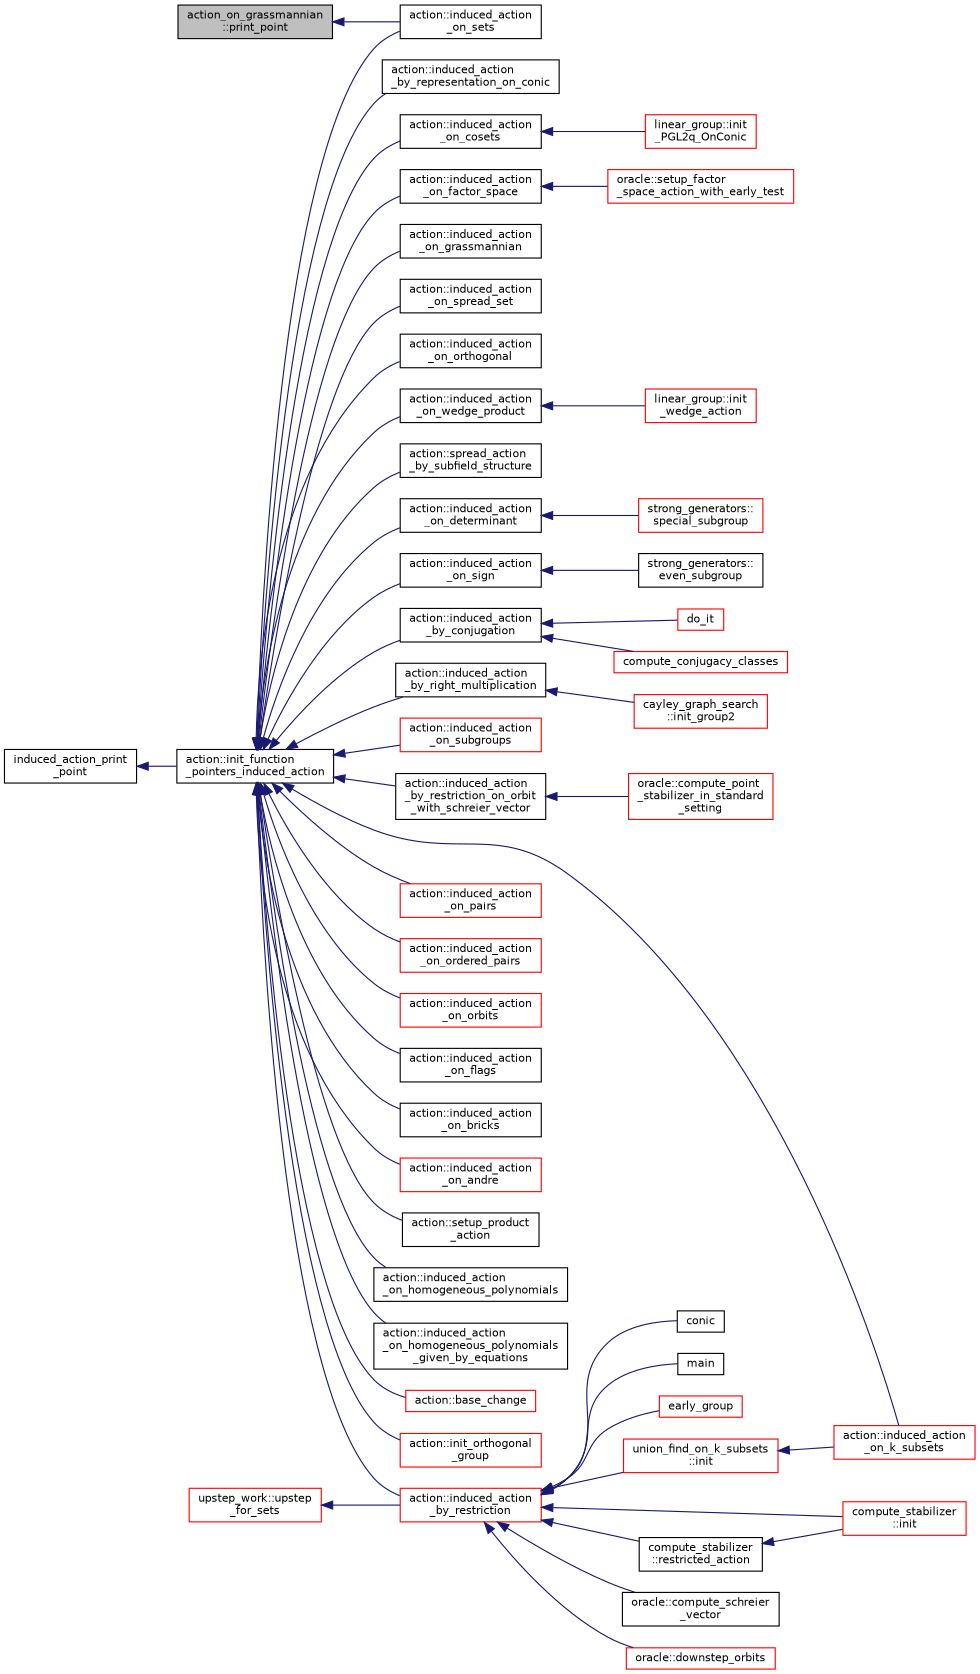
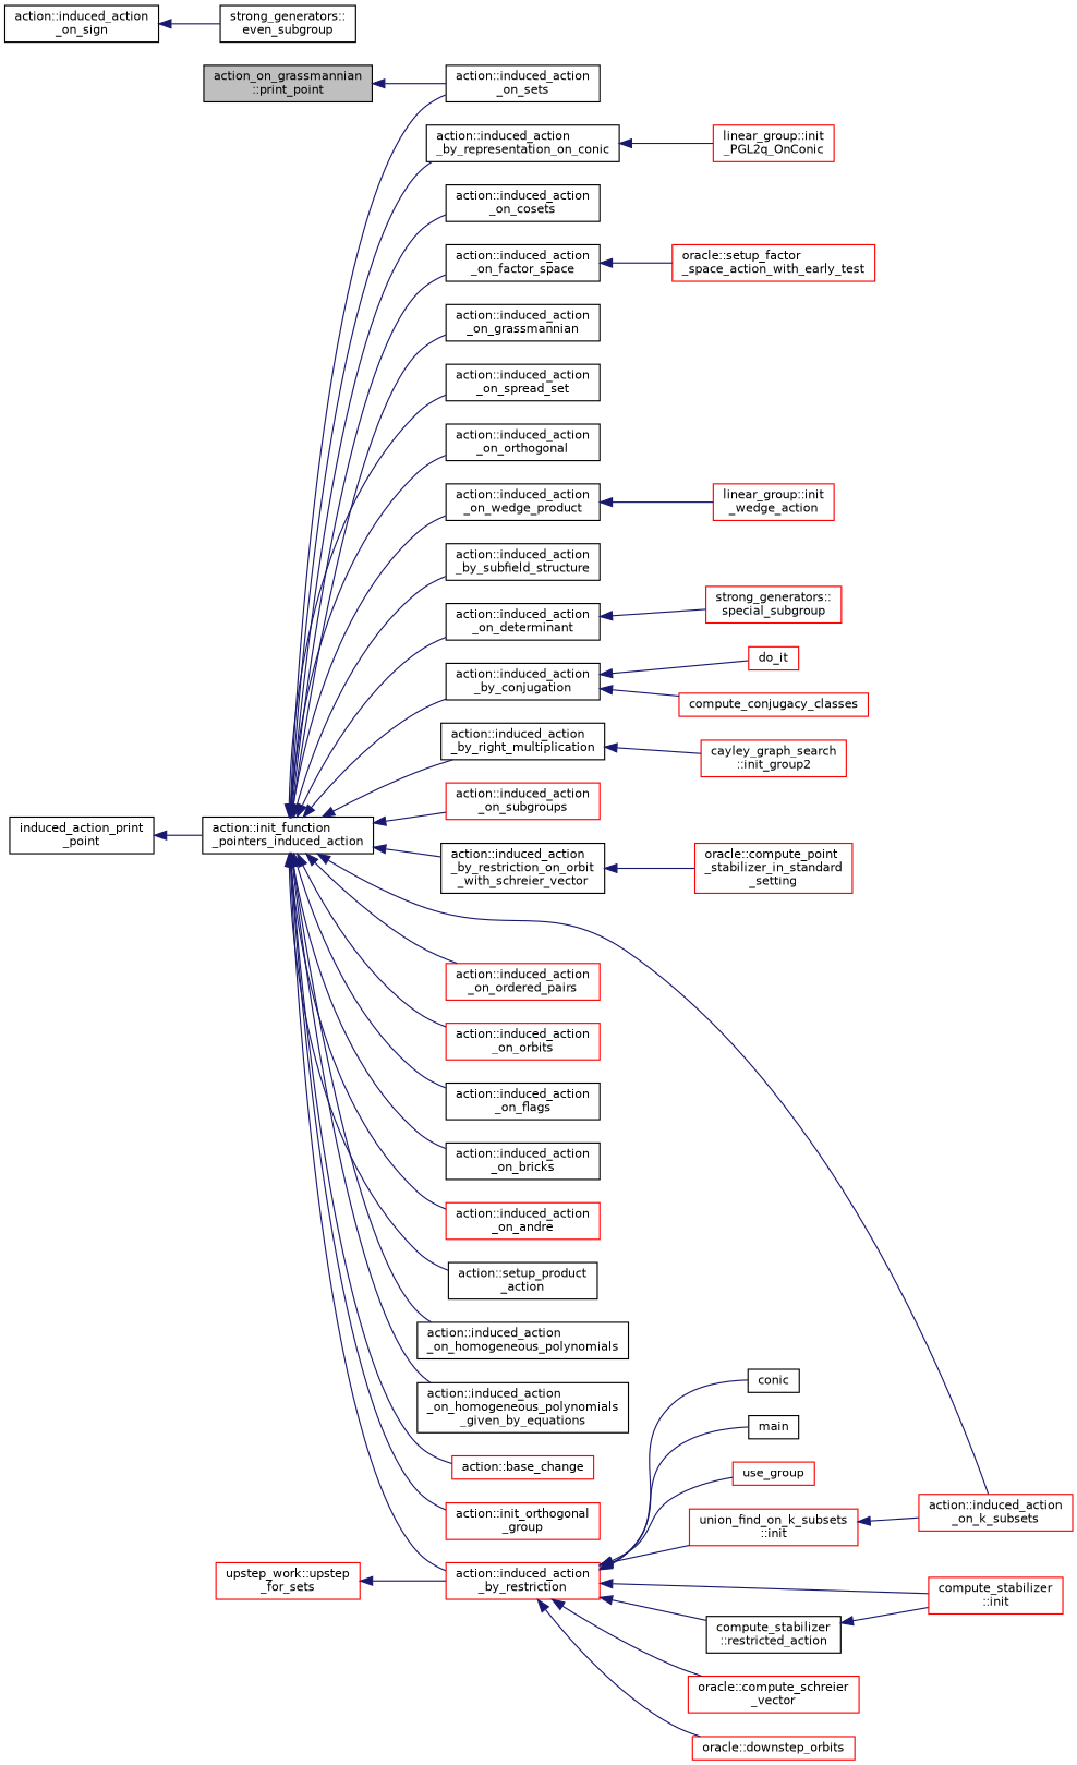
  digraph {
    rankdir=LR
    node [color=black fillcolor=white fontname=Helvetica fontsize=10 shape=record style=filled]
    edge [color=midnightblue dir=back fontname=Helvetica fontsize=10 labelfontname=Helvetica labelfontsize=10 style=solid]
    n1 [fillcolor=grey75 fontcolor=black height=0.2 label="action_on_grassmannian\l::print_point" width=0.4]
    n2 [height=0.2 label="action::induced_action\l_on_sets" width=0.4]
    n3 [height=0.2 label="induced_action_print\l_point" width=0.4]
    n4 [height=0.2 label="action::init_function\l_pointers_induced_action" width=0.4]
    n5 [height=0.2 label="action::induced_action\l_by_representation_on_conic" width=0.4]
    n6 [height=0.2 label="action::induced_action\l_on_cosets" width=0.4]
    n7 [height=0.2 label="action::induced_action\l_on_factor_space" width=0.4]
    n8 [height=0.2 label="action::induced_action\l_on_grassmannian" width=0.4]
    n9 [height=0.2 label="action::induced_action\l_on_spread_set" width=0.4]
    n10 [height=0.2 label="action::induced_action\l_on_orthogonal" width=0.4]
    n11 [height=0.2 label="action::induced_action\l_on_wedge_product" width=0.4]
-   n12 [height=0.2 label="action::spread_action\l_by_subfield_structure" width=0.4]
+   n12 [height=0.2 label="action::induced_action\l_by_subfield_structure" width=0.4]
    n13 [height=0.2 label="action::induced_action\l_on_determinant" width=0.4]
    n14 [height=0.2 label="action::induced_action\l_on_sign" width=0.4]
    n15 [height=0.2 label="action::induced_action\l_by_conjugation" width=0.4]
    n16 [height=0.2 label="action::induced_action\l_by_right_multiplication" width=0.4]
    n17 [color=red height=0.2 label="action::induced_action\l_on_subgroups" width=0.4]
    n18 [height=0.2 label="action::induced_action\l_by_restriction_on_orbit\l_with_schreier_vector" width=0.4]
    n19 [color=red height=0.2 label="action::induced_action\l_by_restriction" width=0.4]
-   n20 [color=red height=0.2 label="action::induced_action\l_on_pairs" width=0.4]
    n21 [color=red height=0.2 label="action::induced_action\l_on_ordered_pairs" width=0.4]
    n22 [color=red height=0.2 label="action::induced_action\l_on_k_subsets" width=0.4]
    n23 [color=red height=0.2 label="action::induced_action\l_on_orbits" width=0.4]
    n24 [height=0.2 label="action::induced_action\l_on_flags" width=0.4]
    n25 [height=0.2 label="action::induced_action\l_on_bricks" width=0.4]
    n26 [color=red height=0.2 label="action::induced_action\l_on_andre" width=0.4]
    n27 [height=0.2 label="action::setup_product\l_action" width=0.4]
    n28 [height=0.2 label="action::induced_action\l_on_homogeneous_polynomials" width=0.4]
    n29 [height=0.2 label="action::induced_action\l_on_homogeneous_polynomials\l_given_by_equations" width=0.4]
    n30 [color=red height=0.2 label="action::base_change" width=0.4]
    n31 [color=red height=0.2 label="action::init_orthogonal\l_group" width=0.4]
    n32 [color=red height=0.2 label="linear_group::init\l_PGL2q_OnConic" width=0.4]
    n33 [color=red height=0.2 label="oracle::setup_factor\l_space_action_with_early_test" width=0.4]
    n34 [color=red height=0.2 label="linear_group::init\l_wedge_action" width=0.4]
    n35 [color=red height=0.2 label="strong_generators::\lspecial_subgroup" width=0.4]
    n36 [height=0.2 label="strong_generators::\leven_subgroup" width=0.4]
    n37 [color=red height=0.2 label=do_it width=0.4]
    n38 [color=red height=0.2 label=compute_conjugacy_classes width=0.4]
    n39 [color=red height=0.2 label="cayley_graph_search\l::init_group2" width=0.4]
    n40 [color=red height=0.2 label="oracle::compute_point\l_stabilizer_in_standard\l_setting" width=0.4]
    n41 [height=0.2 label=conic width=0.4]
    n42 [height=0.2 label=main width=0.4]
-   n43 [color=red height=0.2 label=early_group width=0.4]
+   n43 [color=red height=0.2 label=use_group width=0.4]
    n44 [color=red height=0.2 label="union_find_on_k_subsets\l::init" width=0.4]
    n45 [color=red height=0.2 label="compute_stabilizer\l::init" width=0.4]
    n46 [height=0.2 label="compute_stabilizer\l::restricted_action" width=0.4]
-   n47 [height=0.2 label="oracle::compute_schreier\l_vector" width=0.4]
+   n47 [color=red height=0.2 label="oracle::compute_schreier\l_vector" width=0.4]
    n48 [color=red height=0.2 label="oracle::downstep_orbits" width=0.4]
    n49 [color=red height=0.2 label="upstep_work::upstep\l_for_sets" width=0.4]
    n1 -> n2
    n3 -> n4
    n4 -> n2
    n4 -> n5
    n4 -> n6
    n4 -> n7
    n4 -> n8
    n4 -> n9
    n4 -> n10
    n4 -> n11
    n4 -> n12
    n4 -> n13
-   n4 -> n14
    n4 -> n15
    n4 -> n16
    n4 -> n17
    n4 -> n18
    n4 -> n19
-   n4 -> n20
    n4 -> n21
    n4 -> n22
    n4 -> n23
    n4 -> n24
    n4 -> n25
    n4 -> n26
    n4 -> n27
    n4 -> n28
    n4 -> n29
    n4 -> n30
    n4 -> n31
-   n6 -> n32
+   n5 -> n32
    n7 -> n33
    n11 -> n34
    n13 -> n35
    n14 -> n36
    n15 -> n37
    n15 -> n38
    n16 -> n39
    n18 -> n40
    n19 -> n41
    n19 -> n42
    n19 -> n43
    n19 -> n44
    n19 -> n45
    n19 -> n46
    n19 -> n47
    n19 -> n48
    n44 -> n22
    n46 -> n45
    n49 -> n19
  }
